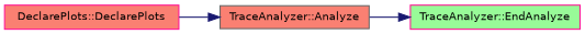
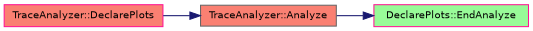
  digraph {
    rankdir=LR
    node [color=deeppink fillcolor=salmon fontname=Helvetica fontsize=10 shape=record style=filled]
    edge [color=midnightblue fontname=Helvetica fontsize=10 labelfontname=Helvetica labelfontsize=10 style=solid]
-   n1 [fontcolor=black height=0.2 label="DeclarePlots::DeclarePlots" width=0.4]
+   n1 [fontcolor=black height=0.2 label="TraceAnalyzer::DeclarePlots" width=0.4]
    n2 [color=gray40 height=0.2 label="TraceAnalyzer::Analyze" width=0.4]
-   n3 [fillcolor=palegreen height=0.2 label="TraceAnalyzer::EndAnalyze" width=0.4]
+   n3 [fillcolor=palegreen height=0.2 label="DeclarePlots::EndAnalyze" width=0.4]
    n1 -> n2
    n2 -> n3
  }
